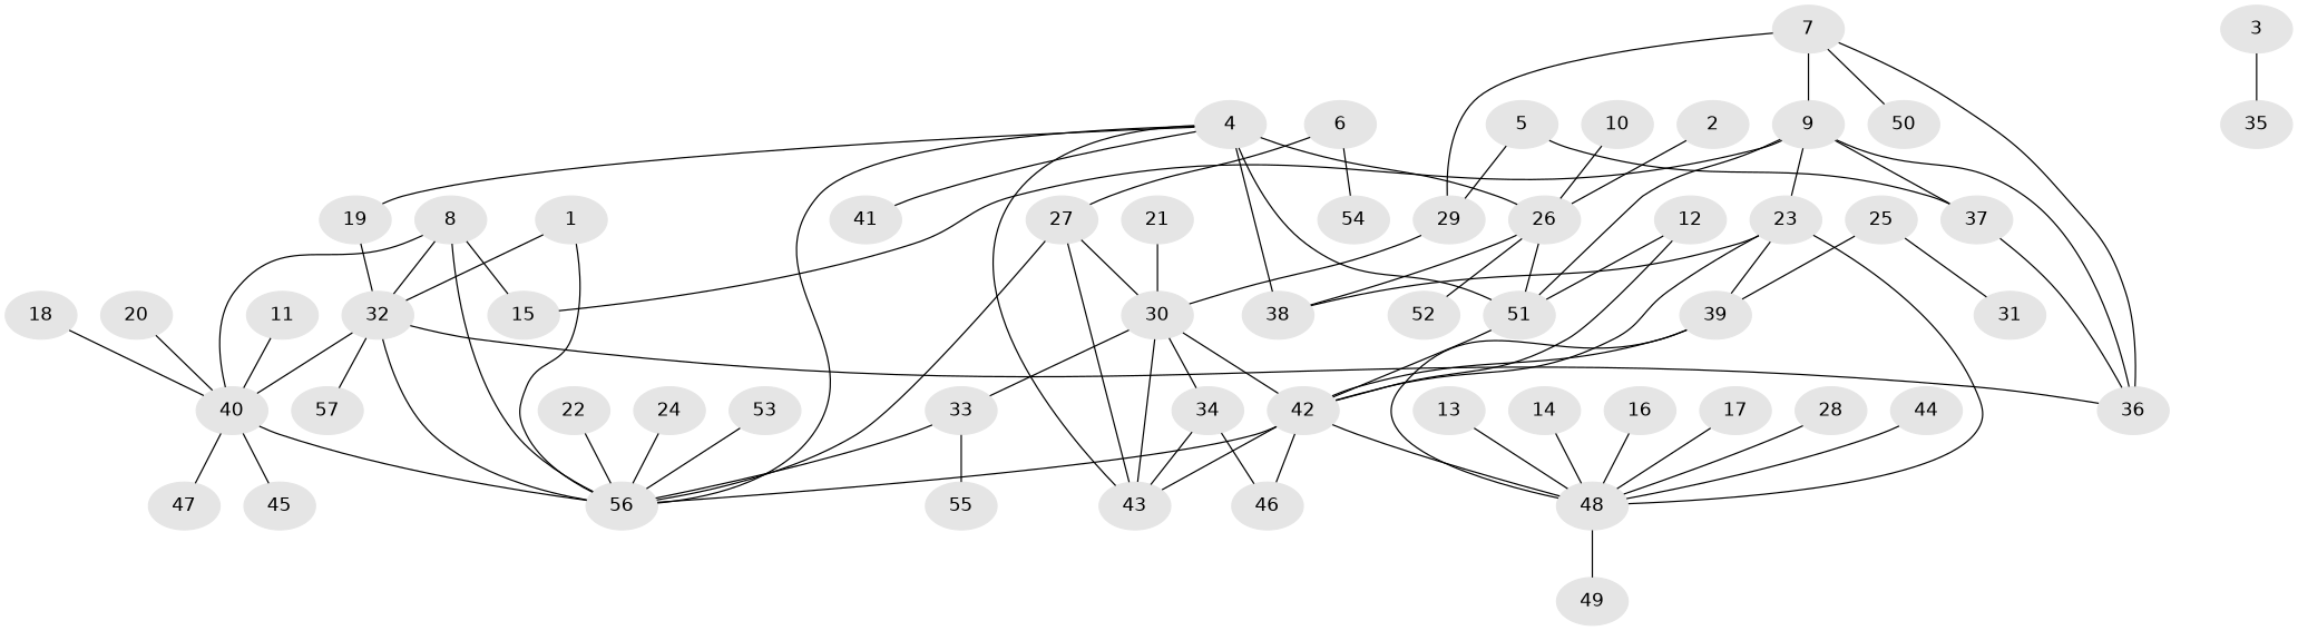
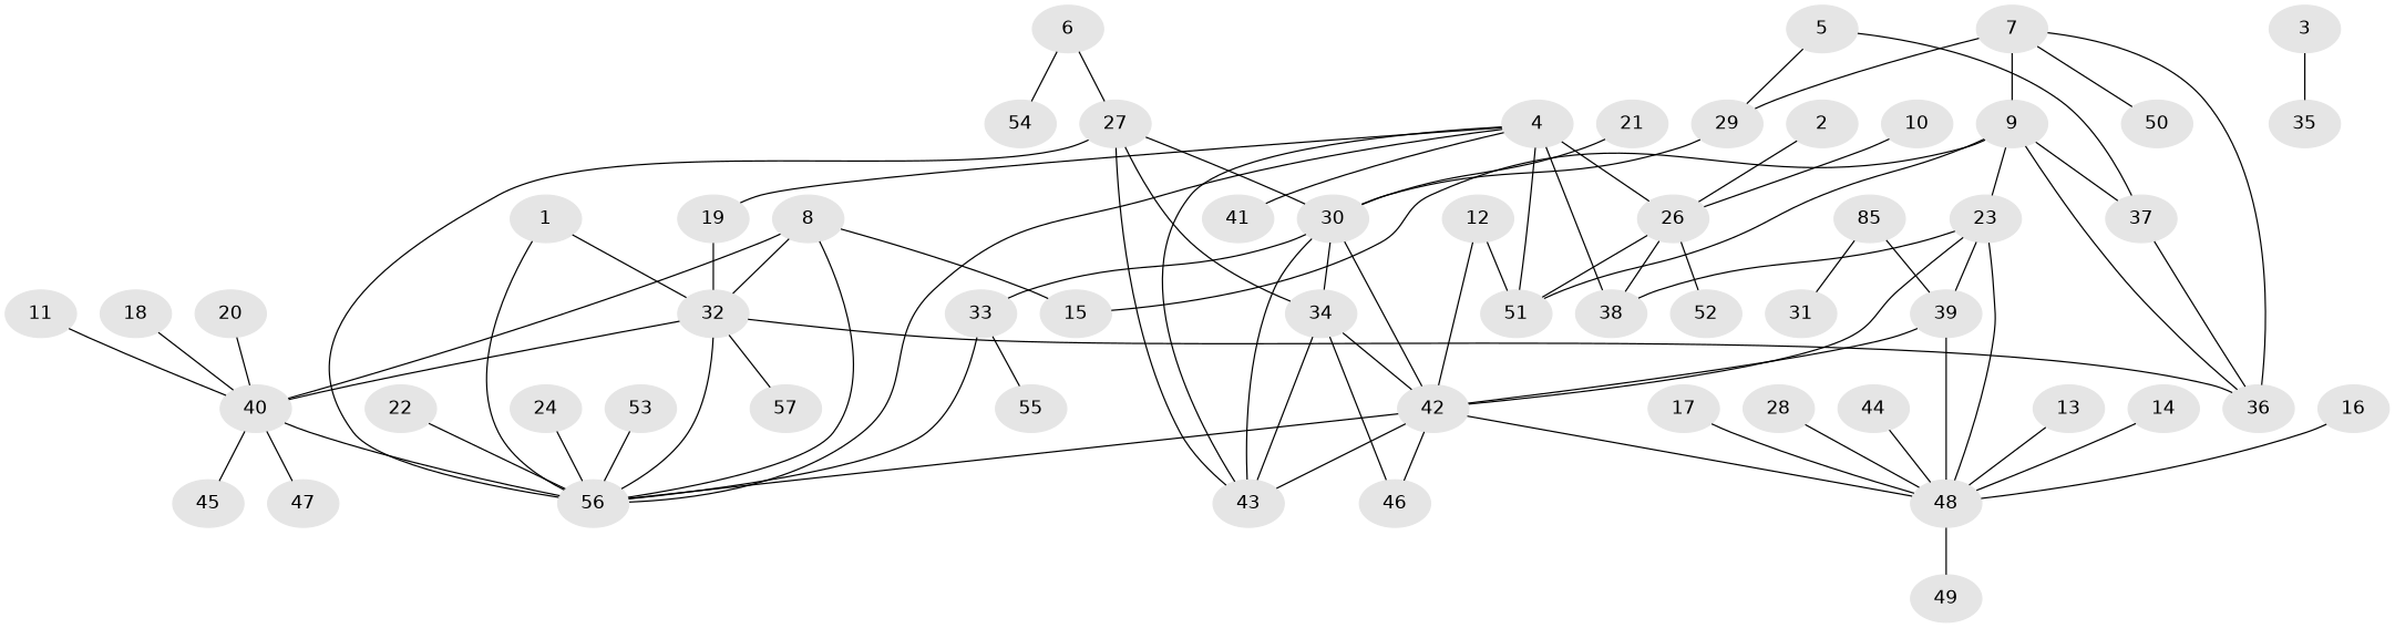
  graph {
    fontname="DejaVu Sans"
    node [color=gray90 fontname="DejaVu Sans" style=filled]
    edge [fontname="DejaVu Sans" weight=1.0]
    1
    56
    32
    2
    26
    38
    51
    52
    3
    35
    36
    40
    57
    4
    19
    41
    43
    5
    29
    37
    30
    6
    27
    54
    34
    7
    9
    50
    15
    23
    8
    45
    47
    42
    48
    39
    10
    11
    12
    46
    13
    49
    14
    16
    17
    18
    20
    21
    33
    22
    24
-   25
+   25 [label=85]
    31
    28
    55
    44
    53
    1 -- 56
    1 -- 32
    32 -- 56
    32 -- 36
    32 -- 40 [weight=2.0]
    32 -- 57
    2 -- 26
    26 -- 38
    26 -- 51
    26 -- 52
    3 -- 35
    40 -- 56 [weight=2.0]
    40 -- 45
    40 -- 47
    4 -- 56
    4 -- 26 [weight=2.0]
    4 -- 38 [weight=2.0]
    4 -- 51 [weight=2.0]
    4 -- 19
    4 -- 41
    4 -- 43
    19 -- 32
    5 -- 29
    5 -- 37
    29 -- 30
    37 -- 36
    30 -- 43 [weight=2.0]
    30 -- 34 [weight=2.0]
    30 -- 42
    30 -- 33
    6 -- 27
    6 -- 54
    27 -- 56
    27 -- 43
    27 -- 30 [weight=2.0]
+   27 -- 34
    34 -- 43
-   51 -- 42
+   34 -- 42
    34 -- 46
    7 -- 36 [weight=2.0]
    7 -- 29 [weight=2.0]
    7 -- 9 [weight=2.0]
    7 -- 50
    9 -- 51
    9 -- 36
    9 -- 37
    9 -- 15
    9 -- 23
    23 -- 38
    23 -- 42
    23 -- 48 [weight=2.0]
    23 -- 39
    8 -- 56
    8 -- 32
    8 -- 40 [weight=2.0]
    8 -- 15
    42 -- 56
    42 -- 43
    42 -- 48 [weight=2.0]
    42 -- 46
    48 -- 49
    39 -- 42
    39 -- 48 [weight=2.0]
    10 -- 26
    11 -- 40
    12 -- 51
    12 -- 42
    13 -- 48
    14 -- 48
    16 -- 48
    17 -- 48
    18 -- 40
    20 -- 40
    21 -- 30
    33 -- 56
    33 -- 55
    22 -- 56
    24 -- 56
    25 -- 39
    25 -- 31
    28 -- 48
    44 -- 48
    53 -- 56
  }
